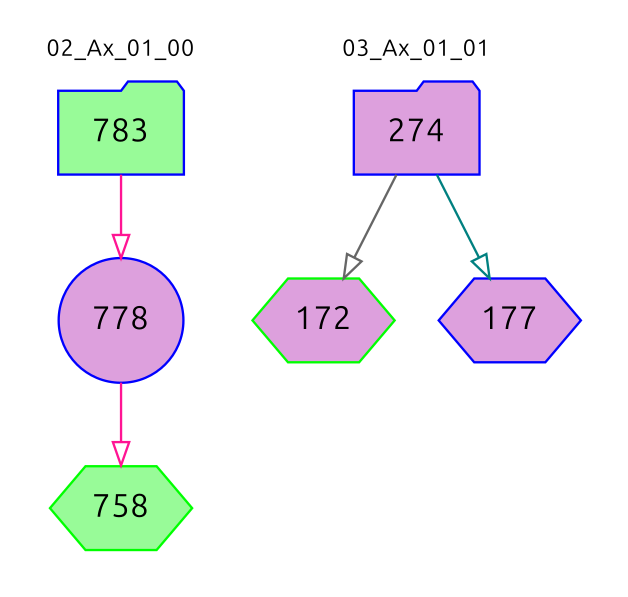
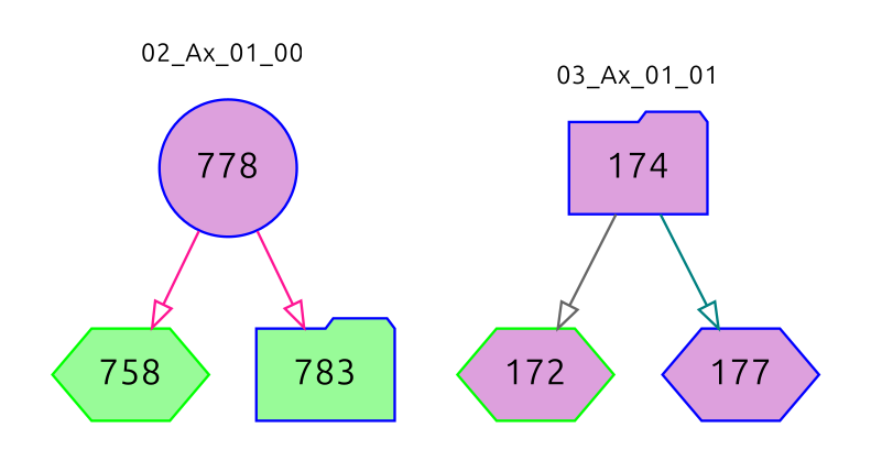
  digraph {
    fontname=Ubuntu
    node [color=blue fillcolor=plum fontname=Ubuntu shape=hexagon style=filled]
    edge [arrowhead=onormal color=deeppink fontname=Ubuntu]
    n1 [label=778 shape=circle]
    n2 [color=green fillcolor=palegreen label=758]
    n3 [fillcolor=palegreen label=783 shape=folder]
-   n4 [label=274 shape=folder]
+   n4 [label=174 shape=folder]
    n5 [color=green label=172]
    n6 [label=177]
    subgraph cluster_1 {
      color=white
      fontsize=10
      label="02_Ax_01_00"
      n1
      n2
      n3
    }
    subgraph cluster_2 {
      color=white
      fontsize=10
      label="03_Ax_01_01"
      n4
      n5
      n6
    }
    n1 -> n2
-   n3 -> n1
+   n1 -> n3
    n4 -> n5 [color=gray40]
    n4 -> n6 [color=teal]
  }
